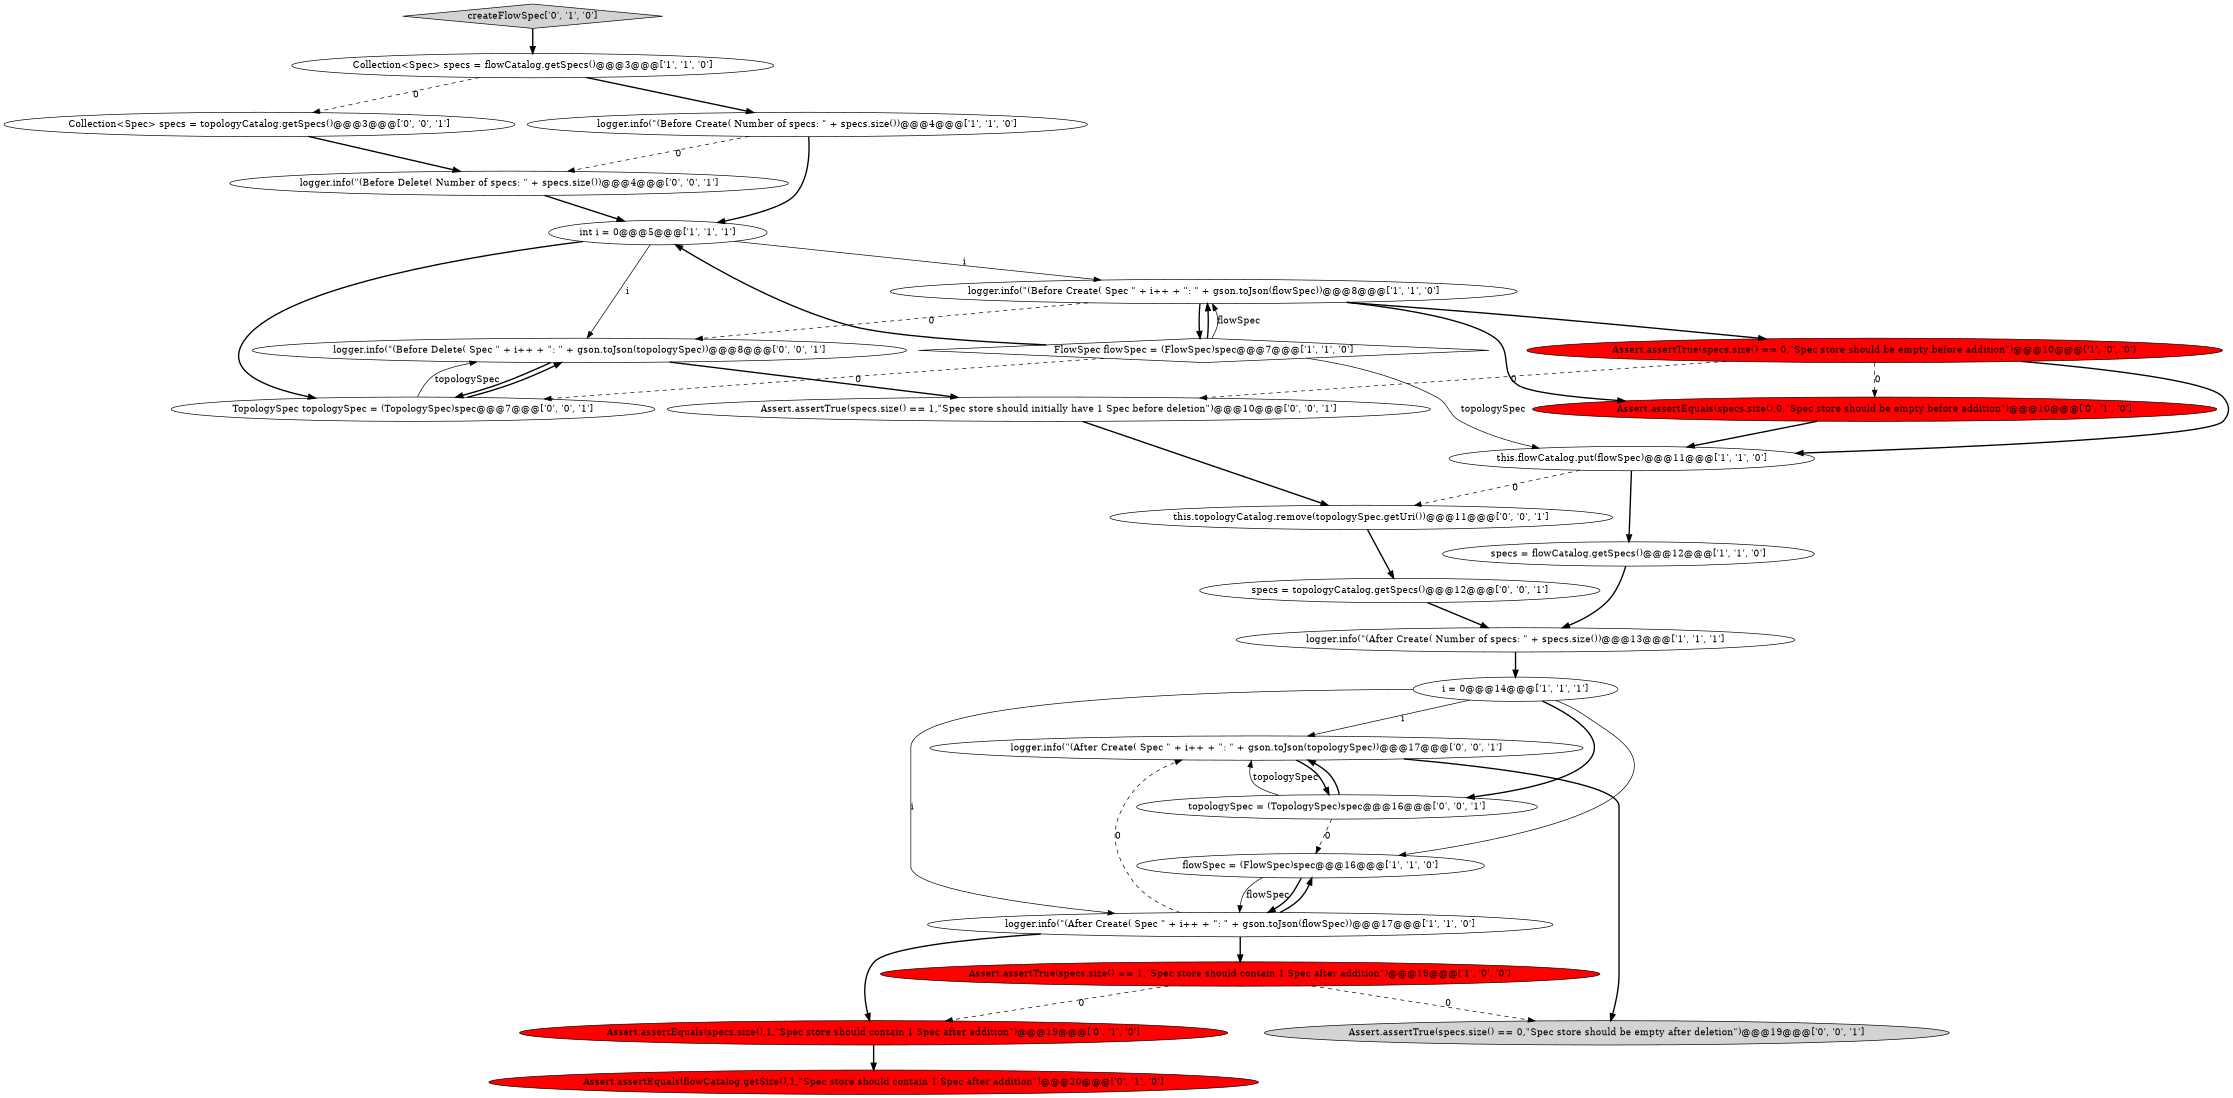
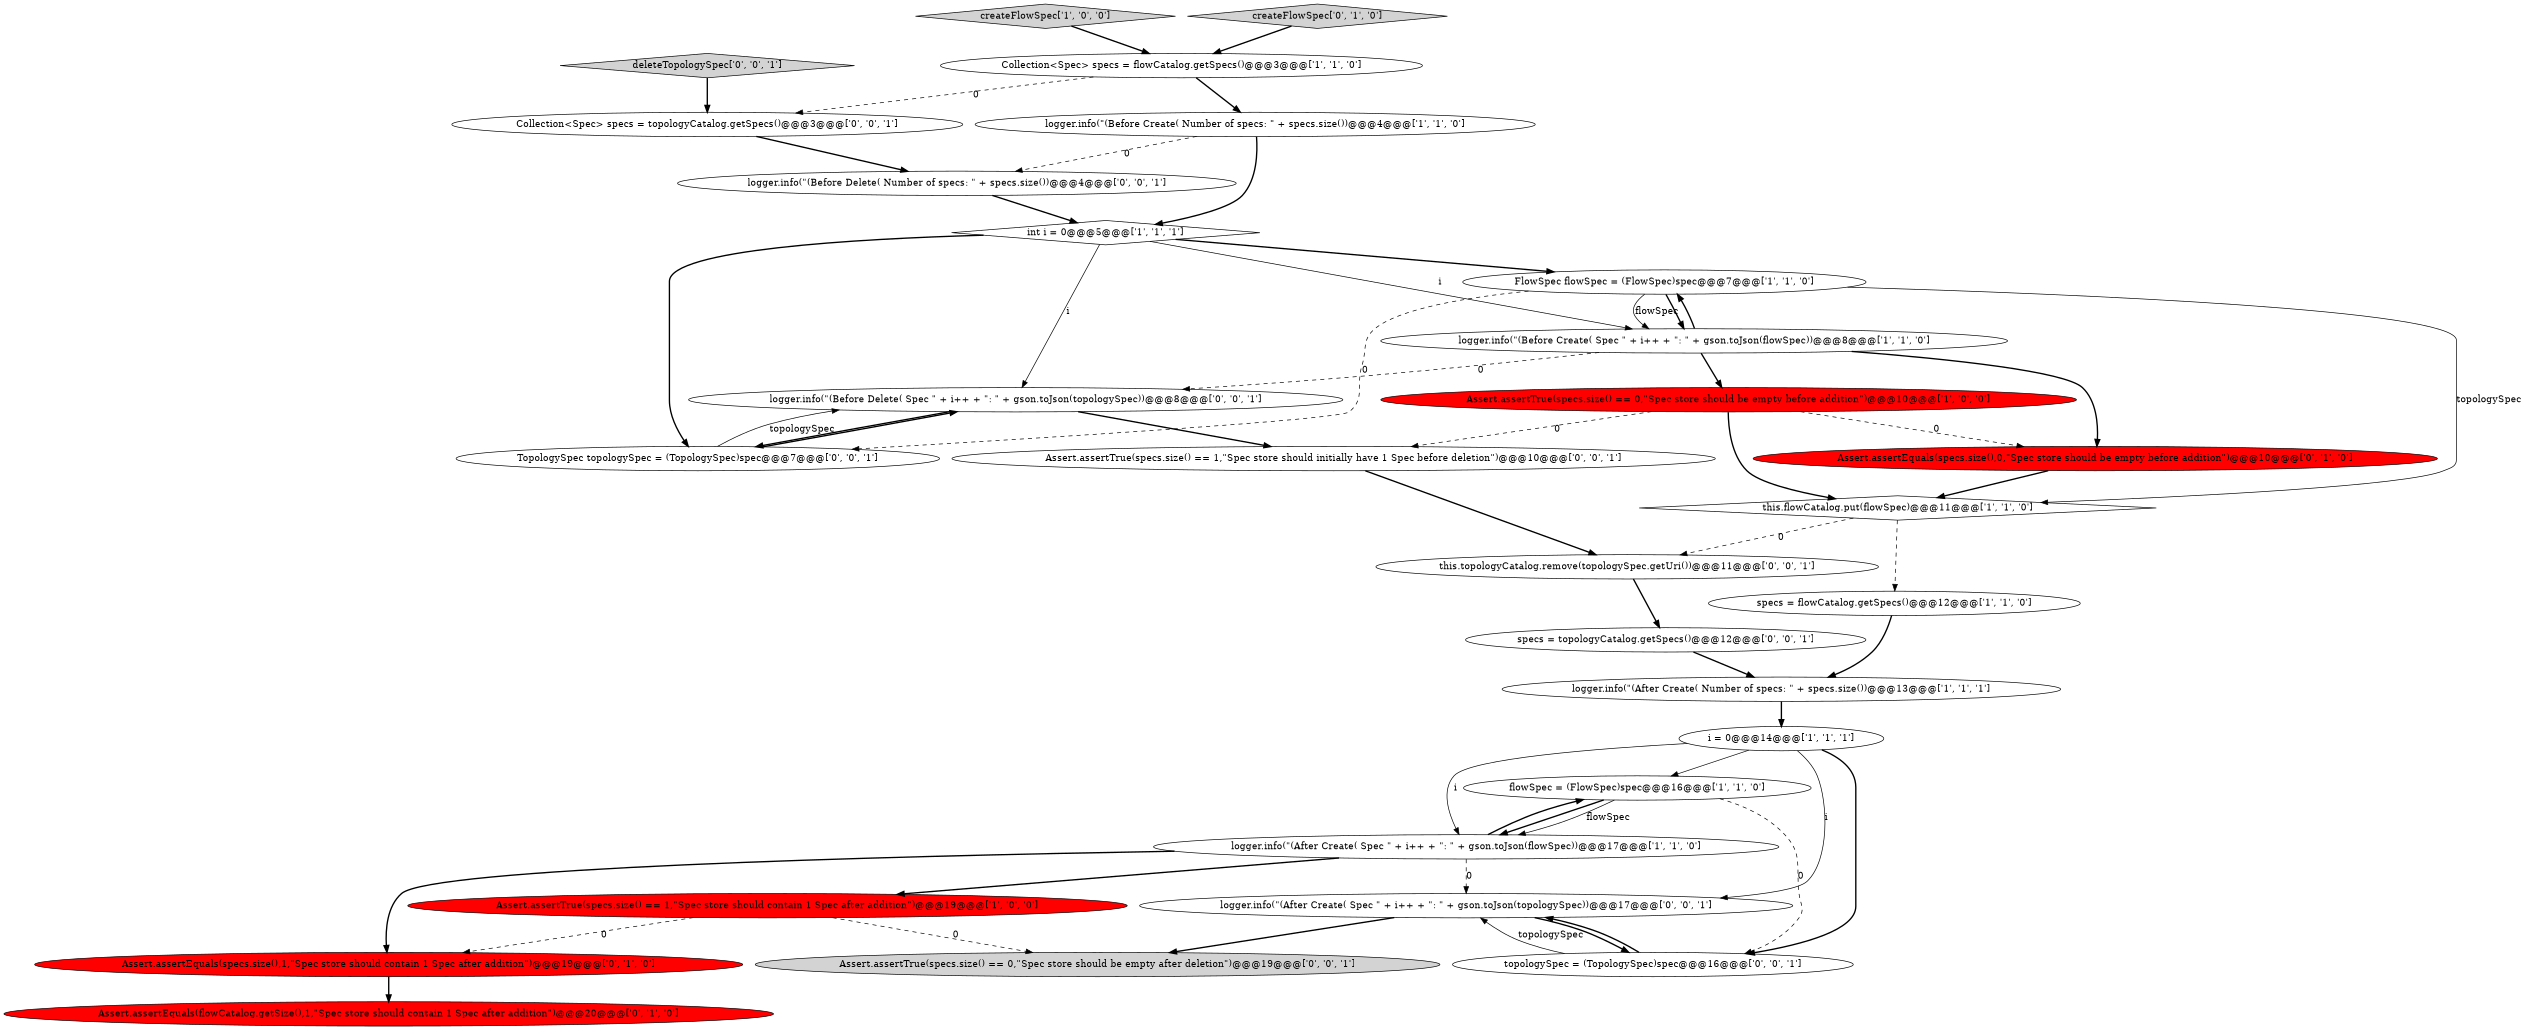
  digraph {
    node [fillcolor=white shape=ellipse style=filled]
    edge [style=bold]
    n1 [label="logger.info(\"(Before Delete( Number of specs: \" + specs.size())@@@4@@@['0', '0', '1']"]
-   n2 [label="int i = 0@@@5@@@['1', '1', '1']"]
+   n2 [label="int i = 0@@@5@@@['1', '1', '1']" shape=diamond]
    n3 [label="logger.info(\"(Before Delete( Spec \" + i++ + \": \" + gson.toJson(topologySpec))@@@8@@@['0', '0', '1']"]
    n4 [label="TopologySpec topologySpec = (TopologySpec)spec@@@7@@@['0', '0', '1']"]
-   n5 [label="FlowSpec flowSpec = (FlowSpec)spec@@@7@@@['1', '1', '0']" shape=diamond]
+   n5 [label="FlowSpec flowSpec = (FlowSpec)spec@@@7@@@['1', '1', '0']"]
    n6 [label="logger.info(\"(Before Create( Spec \" + i++ + \": \" + gson.toJson(flowSpec))@@@8@@@['1', '1', '0']"]
    n7 [label="Collection<Spec> specs = topologyCatalog.getSpecs()@@@3@@@['0', '0', '1']"]
    n8 [label="this.topologyCatalog.remove(topologySpec.getUri())@@@11@@@['0', '0', '1']"]
    n9 [label="specs = topologyCatalog.getSpecs()@@@12@@@['0', '0', '1']"]
    n10 [label="logger.info(\"(After Create( Number of specs: \" + specs.size())@@@13@@@['1', '1', '1']"]
+   n11 [fillcolor=lightgray label="deleteTopologySpec['0', '0', '1']" shape=diamond]
+   n12 [fillcolor=lightgray label="createFlowSpec['1', '0', '0']" shape=diamond]
    n13 [label="Collection<Spec> specs = flowCatalog.getSpecs()@@@3@@@['1', '1', '0']"]
    n14 [label="logger.info(\"(Before Create( Number of specs: \" + specs.size())@@@4@@@['1', '1', '0']"]
    n15 [label="Assert.assertTrue(specs.size() == 1,\"Spec store should initially have 1 Spec before deletion\")@@@10@@@['0', '0', '1']"]
    n16 [fillcolor=lightgray label="Assert.assertTrue(specs.size() == 0,\"Spec store should be empty after deletion\")@@@19@@@['0', '0', '1']"]
    n17 [fillcolor=red label="Assert.assertTrue(specs.size() == 1,\"Spec store should contain 1 Spec after addition\")@@@19@@@['1', '0', '0']"]
    n18 [fillcolor=red label="Assert.assertEquals(specs.size(),1,\"Spec store should contain 1 Spec after addition\")@@@19@@@['0', '1', '0']"]
    n19 [fillcolor=red label="Assert.assertEquals(flowCatalog.getSize(),1,\"Spec store should contain 1 Spec after addition\")@@@20@@@['0', '1', '0']"]
    n20 [fillcolor=red label="Assert.assertEquals(specs.size(),0,\"Spec store should be empty before addition\")@@@10@@@['0', '1', '0']"]
-   n21 [label="this.flowCatalog.put(flowSpec)@@@11@@@['1', '1', '0']"]
+   n21 [label="this.flowCatalog.put(flowSpec)@@@11@@@['1', '1', '0']" shape=diamond]
    n22 [label="specs = flowCatalog.getSpecs()@@@12@@@['1', '1', '0']"]
    n23 [label="logger.info(\"(After Create( Spec \" + i++ + \": \" + gson.toJson(topologySpec))@@@17@@@['0', '0', '1']"]
    n24 [label="topologySpec = (TopologySpec)spec@@@16@@@['0', '0', '1']"]
    n25 [fillcolor=red label="Assert.assertTrue(specs.size() == 0,\"Spec store should be empty before addition\")@@@10@@@['1', '0', '0']"]
    n26 [label="i = 0@@@14@@@['1', '1', '1']"]
    n27 [fillcolor=lightgray label="createFlowSpec['0', '1', '0']" shape=diamond]
    n28 [label="flowSpec = (FlowSpec)spec@@@16@@@['1', '1', '0']"]
    n29 [label="logger.info(\"(After Create( Spec \" + i++ + \": \" + gson.toJson(flowSpec))@@@17@@@['1', '1', '0']"]
    n1 -> n2
    n2 -> n3 [label=i style=solid]
    n2 -> n4
-   n5 -> n2
+   n2 -> n5
    n2 -> n6 [label=i style=solid]
    n3 -> n4
    n3 -> n15
    n4 -> n3
    n4 -> n3 [label=topologySpec style=solid]
    n5 -> n4 [label=0 style=dashed]
    n5 -> n6 [label=flowSpec style=solid]
    n5 -> n6
    n5 -> n21 [label=topologySpec style=solid]
    n6 -> n3 [label=0 style=dashed]
    n6 -> n5
    n6 -> n20
    n6 -> n25
    n7 -> n1
    n8 -> n9
    n9 -> n10
    n10 -> n26
+   n11 -> n7
+   n12 -> n13
    n13 -> n7 [label=0 style=dashed]
    n13 -> n14
    n14 -> n1 [label=0 style=dashed]
    n14 -> n2
    n15 -> n8
    n17 -> n16 [label=0 style=dashed]
    n17 -> n18 [label=0 style=dashed]
    n18 -> n19
    n20 -> n21
    n21 -> n8 [label=0 style=dashed]
-   n21 -> n22
+   n21 -> n22 [style=dashed]
    n22 -> n10
    n23 -> n16
    n23 -> n24
    n24 -> n23
    n24 -> n23 [label=topologySpec style=solid]
    n25 -> n15 [label=0 style=dashed]
    n25 -> n20 [label=0 style=dashed]
    n25 -> n21
    n26 -> n23 [label=i style=solid]
    n26 -> n24
    n26 -> n28 [style=solid]
    n26 -> n29 [label=i style=solid]
    n27 -> n13
-   n24 -> n28 [label=0 style=dashed]
+   n28 -> n24 [label=0 style=dashed]
    n28 -> n29
    n28 -> n29 [label=flowSpec style=solid]
    n29 -> n17
    n29 -> n18
    n29 -> n23 [label=0 style=dashed]
    n29 -> n28
  }
